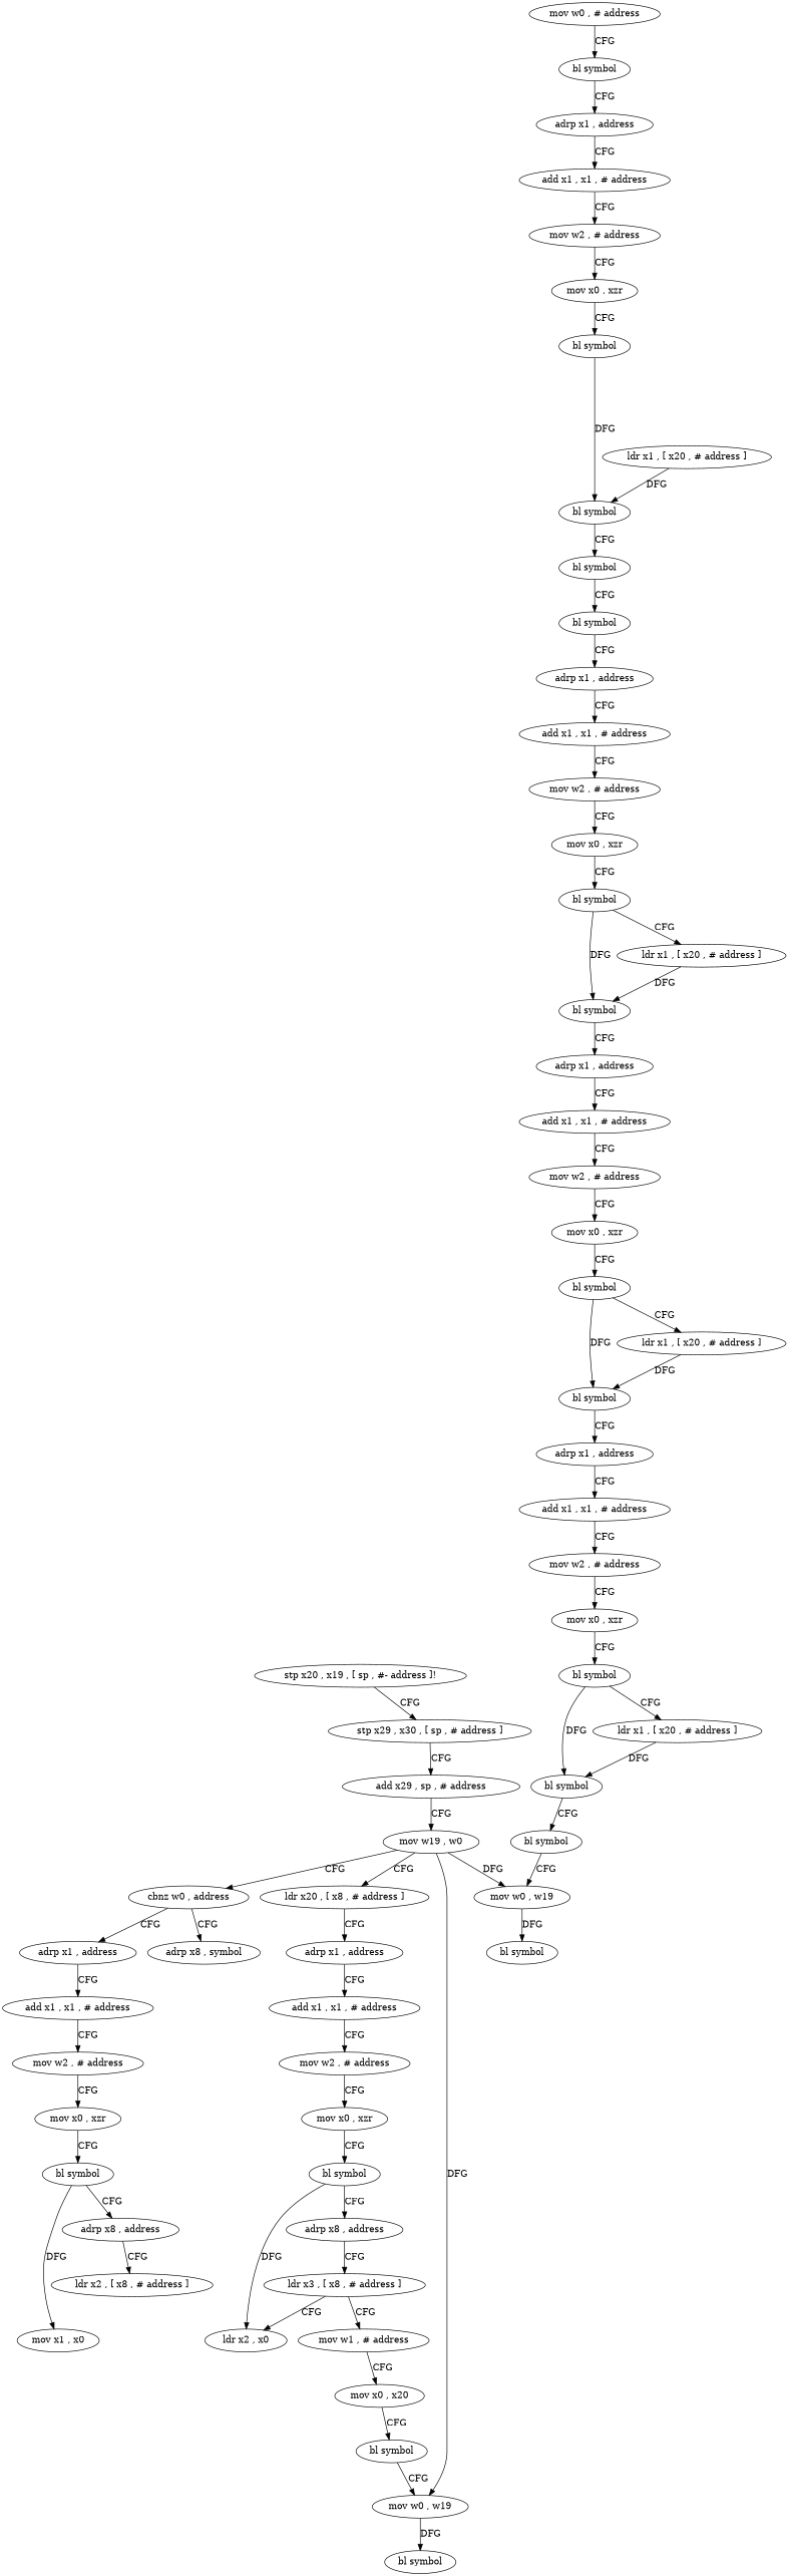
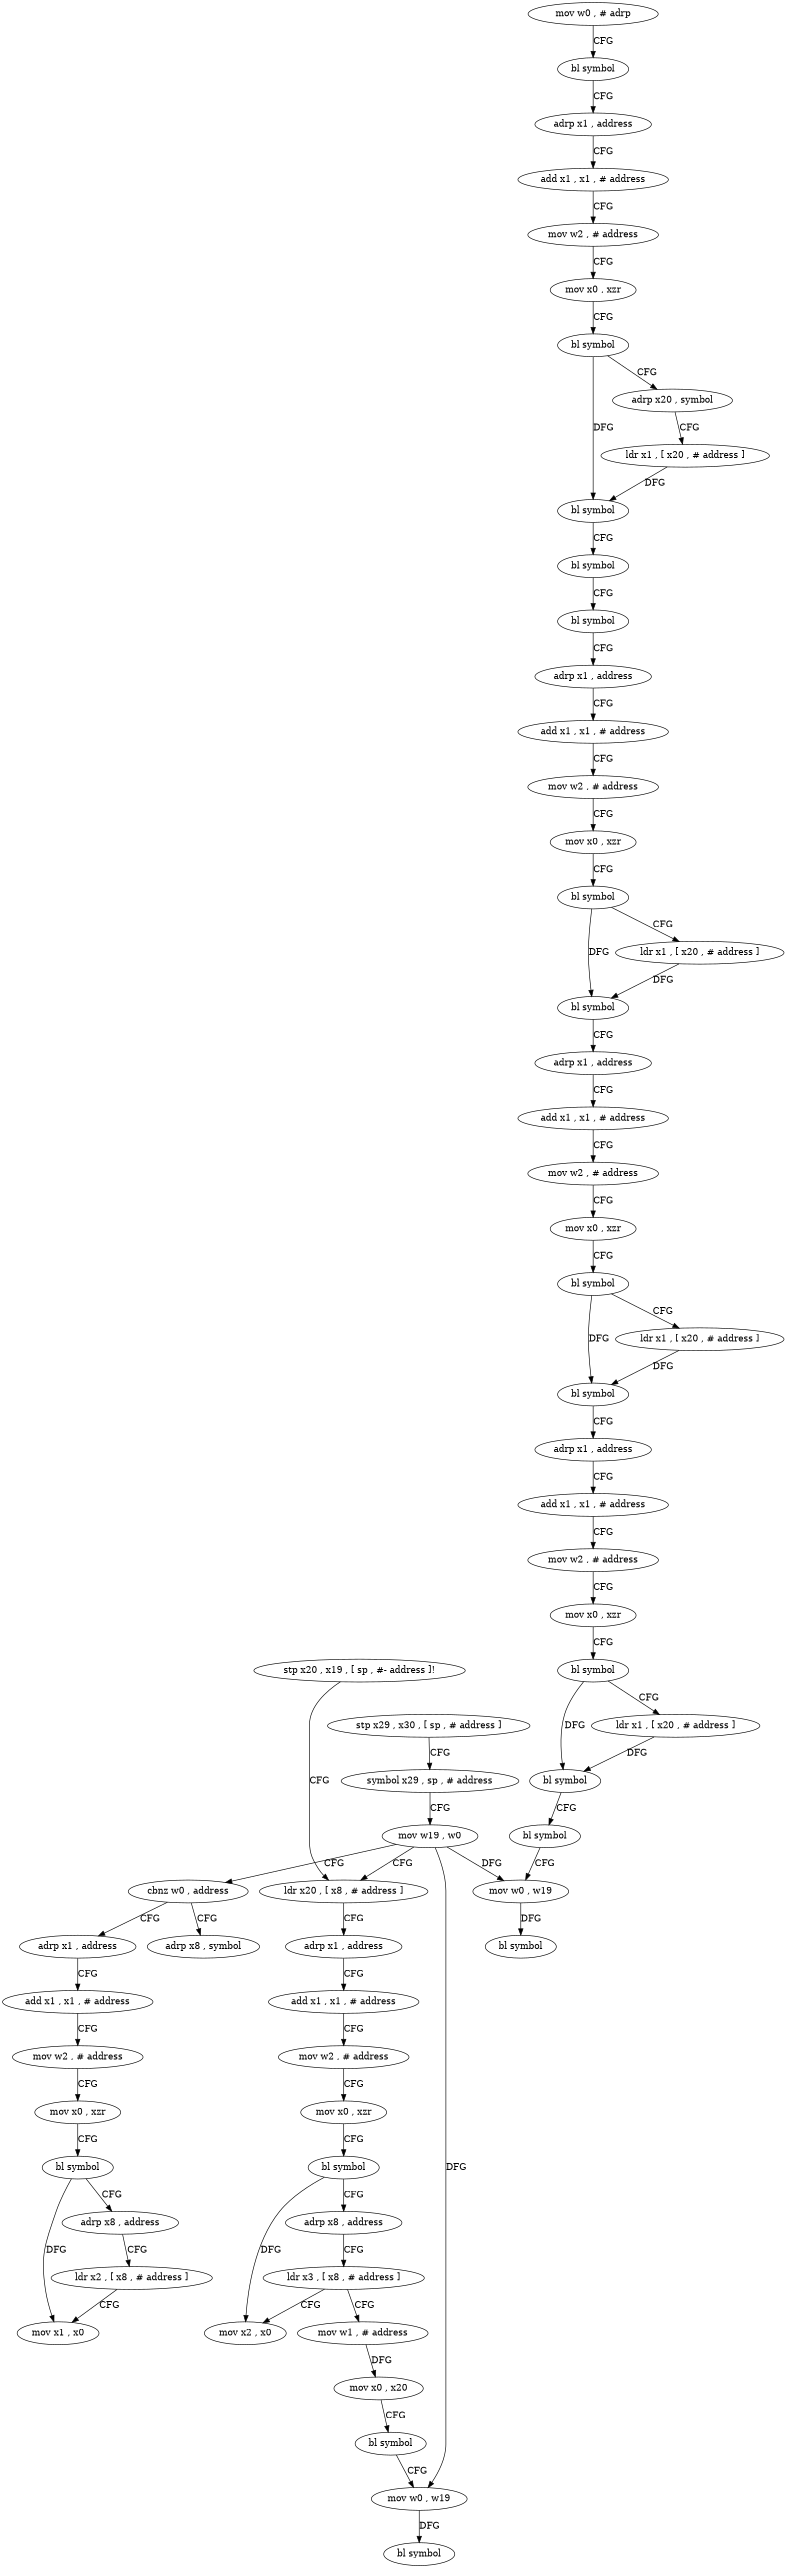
  digraph {
    n1 [label="stp x20 , x19 , [ sp , #- address ]!"]
    n2 [label="stp x29 , x30 , [ sp , # address ]"]
-   n3 [label="add x29 , sp , # address"]
+   n3 [label="symbol x29 , sp , # address"]
    n4 [label="mov w19 , w0"]
    n5 [label="cbnz w0 , address"]
    n6 [label="mov w0 , w19"]
    n7 [label="mov w0 , w19"]
    n8 [label="ldr x20 , [ x8 , # address ]"]
    n9 [label="adrp x8 , symbol"]
    n10 [label="adrp x1 , address"]
    n11 [label="bl symbol"]
    n12 [label="bl symbol"]
    n13 [label="add x1 , x1 , # address"]
    n14 [label="adrp x1 , address"]
    n15 [label="mov w2 , # address"]
    n16 [label="add x1 , x1 , # address"]
    n17 [label="mov w2 , # address"]
    n18 [label="mov x0 , xzr"]
    n19 [label="bl symbol"]
    n20 [label="adrp x8 , address"]
-   n21 [label="ldr x2 , x0"]
+   n21 [label="mov x2 , x0"]
    n22 [label="ldr x3 , [ x8 , # address ]"]
    n23 [label="mov w1 , # address"]
    n24 [label="mov x0 , x20"]
    n25 [label="bl symbol"]
    n26 [label="mov x0 , xzr"]
    n27 [label="bl symbol"]
    n28 [label="adrp x8 , address"]
    n29 [label="mov x1 , x0"]
    n30 [label="ldr x2 , [ x8 , # address ]"]
-   n31 [label="mov w0 , # address"]
+   n31 [label="mov w0 , # adrp"]
    n32 [label="bl symbol"]
    n33 [label="adrp x1 , address"]
    n34 [label="add x1 , x1 , # address"]
    n35 [label="mov w2 , # address"]
    n36 [label="mov x0 , xzr"]
    n37 [label="bl symbol"]
+   n38 [label="adrp x20 , symbol"]
    n39 [label="bl symbol"]
    n40 [label="ldr x1 , [ x20 , # address ]"]
    n41 [label="bl symbol"]
    n42 [label="bl symbol"]
    n43 [label="adrp x1 , address"]
    n44 [label="add x1 , x1 , # address"]
    n45 [label="mov w2 , # address"]
    n46 [label="mov x0 , xzr"]
    n47 [label="bl symbol"]
    n48 [label="ldr x1 , [ x20 , # address ]"]
    n49 [label="bl symbol"]
    n50 [label="adrp x1 , address"]
    n51 [label="add x1 , x1 , # address"]
    n52 [label="mov w2 , # address"]
    n53 [label="mov x0 , xzr"]
    n54 [label="bl symbol"]
    n55 [label="ldr x1 , [ x20 , # address ]"]
    n56 [label="bl symbol"]
    n57 [label="adrp x1 , address"]
    n58 [label="add x1 , x1 , # address"]
    n59 [label="mov w2 , # address"]
    n60 [label="mov x0 , xzr"]
    n61 [label="bl symbol"]
    n62 [label="ldr x1 , [ x20 , # address ]"]
    n63 [label="bl symbol"]
    n64 [label="bl symbol"]
-   n1 -> n2 [label=CFG]
+   n1 -> n8 [label=CFG]
    n2 -> n3 [label=CFG]
    n3 -> n4 [label=CFG]
    n4 -> n5 [label=CFG]
    n4 -> n6 [label=DFG]
    n4 -> n7 [label=DFG]
    n4 -> n8 [label=CFG]
    n5 -> n9 [label=CFG]
    n5 -> n10 [label=CFG]
    n6 -> n11 [label=DFG]
    n7 -> n12 [label=DFG]
    n8 -> n14 [label=CFG]
    n10 -> n13 [label=CFG]
    n13 -> n15 [label=CFG]
    n14 -> n16 [label=CFG]
    n15 -> n26 [label=CFG]
    n16 -> n17 [label=CFG]
    n17 -> n18 [label=CFG]
    n18 -> n19 [label=CFG]
    n19 -> n20 [label=CFG]
    n19 -> n21 [label=DFG]
    n20 -> n22 [label=CFG]
    n22 -> n21 [label=CFG]
    n22 -> n23 [label=CFG]
-   n23 -> n24 [label=CFG]
+   n23 -> n24 [label=DFG]
    n24 -> n25 [label=CFG]
    n25 -> n6 [label=CFG]
    n26 -> n27 [label=CFG]
    n27 -> n28 [label=CFG]
    n27 -> n29 [label=DFG]
    n28 -> n30 [label=CFG]
+   n30 -> n29 [label=CFG]
    n31 -> n32 [label=CFG]
    n32 -> n33 [label=CFG]
    n33 -> n34 [label=CFG]
    n34 -> n35 [label=CFG]
    n35 -> n36 [label=CFG]
    n36 -> n37 [label=CFG]
+   n37 -> n38 [label=CFG]
    n37 -> n39 [label=DFG]
+   n38 -> n40 [label=CFG]
    n39 -> n41 [label=CFG]
    n40 -> n39 [label=DFG]
    n41 -> n42 [label=CFG]
    n42 -> n43 [label=CFG]
    n43 -> n44 [label=CFG]
    n44 -> n45 [label=CFG]
    n45 -> n46 [label=CFG]
    n46 -> n47 [label=CFG]
    n47 -> n48 [label=CFG]
    n47 -> n49 [label=DFG]
    n48 -> n49 [label=DFG]
    n49 -> n50 [label=CFG]
    n50 -> n51 [label=CFG]
    n51 -> n52 [label=CFG]
    n52 -> n53 [label=CFG]
    n53 -> n54 [label=CFG]
    n54 -> n55 [label=CFG]
    n54 -> n56 [label=DFG]
    n55 -> n56 [label=DFG]
    n56 -> n57 [label=CFG]
    n57 -> n58 [label=CFG]
    n58 -> n59 [label=CFG]
    n59 -> n60 [label=CFG]
    n60 -> n61 [label=CFG]
    n61 -> n62 [label=CFG]
    n61 -> n63 [label=DFG]
    n62 -> n63 [label=DFG]
    n63 -> n64 [label=CFG]
    n64 -> n7 [label=CFG]
  }
